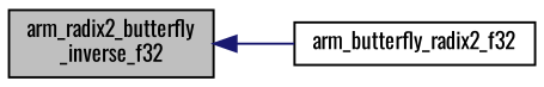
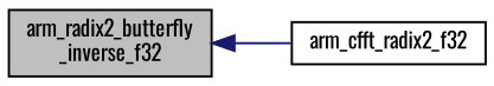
  digraph {
    rankdir=LR
    fontname=Oswald
    node [color=black fontname=Oswald fontsize=10 shape=record style=filled]
    n1 [fillcolor=grey75 fontcolor=black height=0.2 label="arm_radix2_butterfly\l_inverse_f32" width=0.4]
-   n2 [fillcolor=white height=0.2 label=arm_butterfly_radix2_f32 width=0.4]
+   n2 [fillcolor=white height=0.2 label=arm_cfft_radix2_f32 width=0.4]
    n1 -> n2 [color=midnightblue dir=back fontname=Oswald fontsize=10 labelfontname=Helvetica labelfontsize=10 style=solid]
  }
